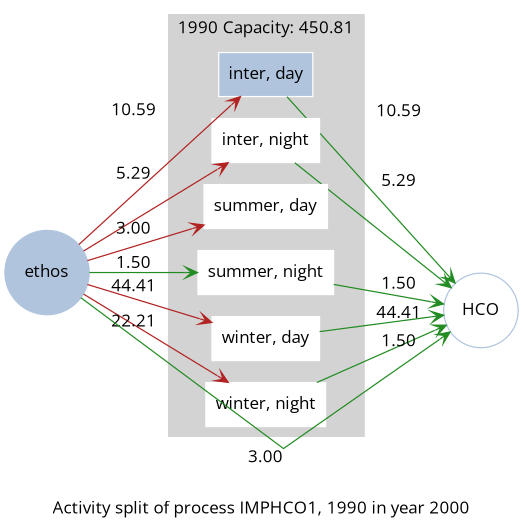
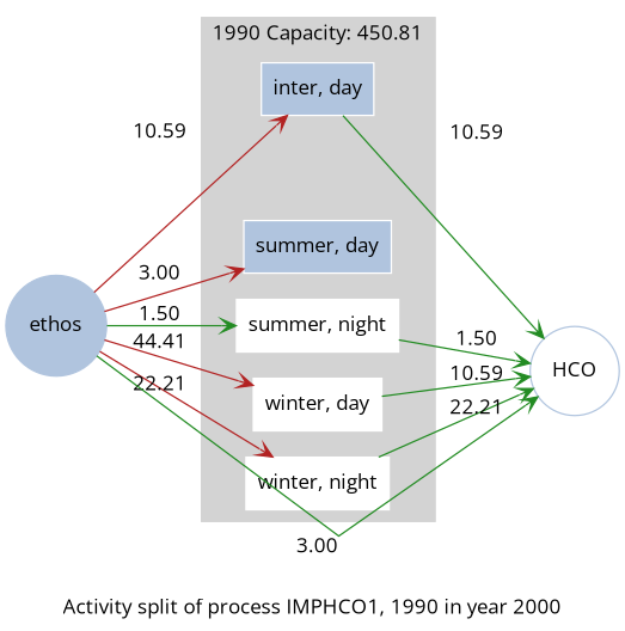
  strict digraph {
    compound=True
    concentrate=True
    fontname="Open Sans"
    label="Activity split of process IMPHCO1, 1990 in year 2000"
    rankdir=LR
    splines=False
    node [color=white fontname="Open Sans" shape=box style=filled]
    edge [arrowhead=vee color=forestgreen fontname="Open Sans"]
    "inter, day" [fillcolor=lightsteelblue]
-   "inter, night"
-   "summer, day"
+   "summer, day" [fillcolor=lightsteelblue]
    "summer, night"
    "winter, day"
    "winter, night"
    HCO [color=lightsteelblue fillcolor=white fontcolor=black shape=circle]
    ethos [color=lightsteelblue fontcolor=black shape=circle]
    subgraph cluster_1 {
      color=lightgrey
      label="1990 Capacity: 450.81"
      rank=same
      style=filled
      "inter, day"
-     "inter, night"
      "summer, day"
      "summer, night"
      "winter, day"
      "winter, night"
    }
    subgraph sub_2 {
      HCO
      ethos
    }
    subgraph sub_3 {
      "inter, day"
-     "inter, night"
      "summer, day"
      "summer, night"
      "winter, day"
      "winter, night"
      ethos
    }
    subgraph sub_4 {
      "inter, day"
-     "inter, night"
      "summer, day"
      "summer, night"
      "winter, day"
      "winter, night"
      HCO
    }
    "inter, day" -> HCO [label=10.59]
-   "inter, night" -> HCO [label=5.29]
    "summer, night" -> HCO [label=1.50]
-   "winter, day" -> HCO [label=44.41]
-   "winter, night" -> HCO [label=1.50]
+   "winter, day" -> HCO [label=10.59]
+   "winter, night" -> HCO [label=22.21]
    ethos -> "inter, day" [color=firebrick label=10.59]
-   ethos -> "inter, night" [color=firebrick label=5.29]
    ethos -> "summer, day" [color=firebrick label=3.00]
    ethos -> "summer, night" [label=1.50]
    ethos -> "winter, day" [color=firebrick label=44.41]
    ethos -> "winter, night" [color=firebrick label=22.21]
    ethos -> HCO [label=3.00]
  }
